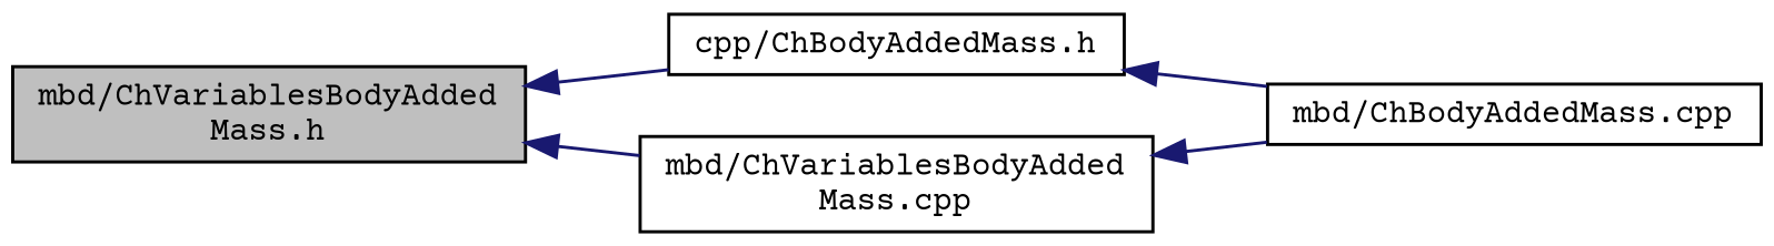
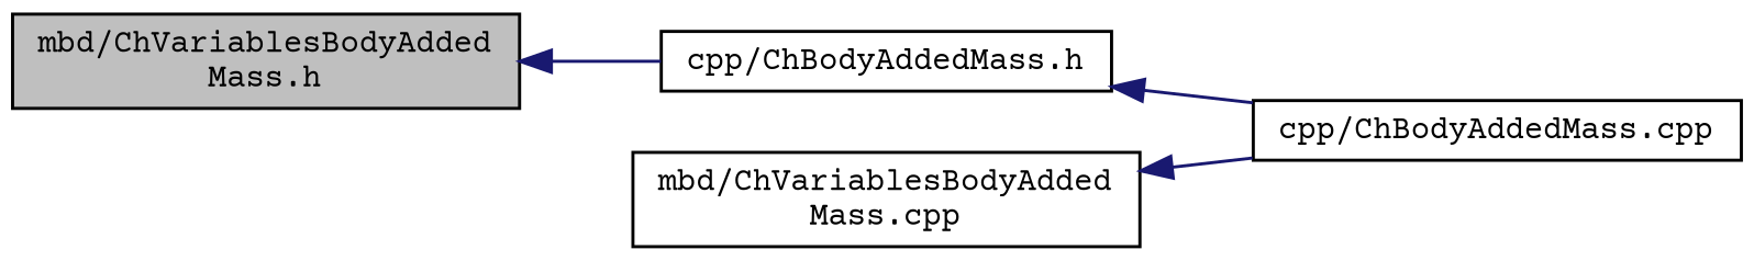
  digraph {
    fontname="Courier Prime"
    rankdir=LR
    node [color=black fillcolor=white fontname="Courier Prime" fontsize=10 shape=record style=filled]
    edge [color=midnightblue dir=back fontname="Courier Prime" fontsize=10 labelfontname=Helvetica labelfontsize=10 style=solid]
    n1 [fillcolor=grey75 fontcolor=black height=0.2 label="mbd/ChVariablesBodyAdded\lMass.h" width=0.4]
    n2 [height=0.2 label="cpp/ChBodyAddedMass.h" width=0.4]
    n3 [height=0.2 label="mbd/ChVariablesBodyAdded\lMass.cpp" width=0.4]
-   n4 [height=0.2 label="mbd/ChBodyAddedMass.cpp" width=0.4]
+   n4 [height=0.2 label="cpp/ChBodyAddedMass.cpp" width=0.4]
    n1 -> n2
-   n1 -> n3
    n2 -> n4
    n3 -> n4
  }
